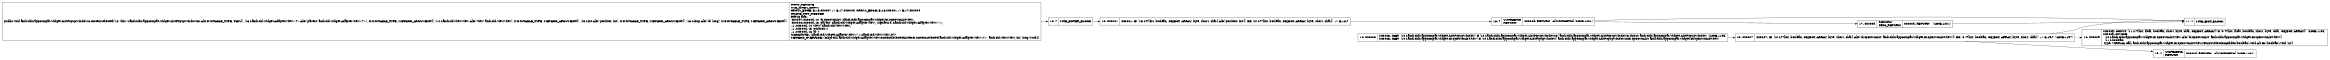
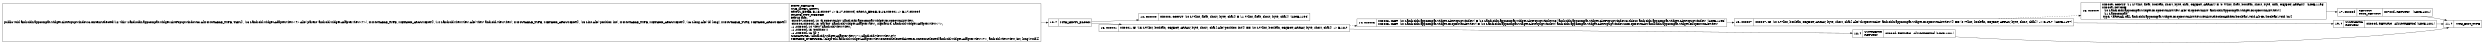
  digraph {
    rankdir=LR
    node [shape=record]
-   n1 [label="{10\:\ ?|MTH_ENTER_BLOCK\l}"]
+   n1 [label="{10\:\ ?|MTH_HINTS_BLOCK\l}"]
+   n2 [label="{12\:\ 0x0000|0x0000: CONST  (r0 I:??[int, float, short, byte, char]) = (\-1 ??[int, float, short, byte, char])  (LINE:1194)\l}"]
    n3 [label="{13\:\ 0x0001|0x0001: IF  (r5 I:??[int, boolean, OBJECT, ARRAY, byte, short, char] A[D('position' int)]) == (r0 I:??[int, boolean, OBJECT, ARRAY, byte, short, char])  \-\> B:18:? \l}"]
    n4 [label="{14\:\ 0x0003|0x0003: IGET  (r0 I:androidx.appcompat.widget.ListPopupWindow) = (r2 I:androidx.appcompat.widget.ListPopupWindow$3) androidx.appcompat.widget.ListPopupWindow.3.this$0 androidx.appcompat.widget.ListPopupWindow  (LINE:1195)\l0x0005: IGET  (r0 I:androidx.appcompat.widget.DropDownListView) = (r0 I:androidx.appcompat.widget.ListPopupWindow) androidx.appcompat.widget.ListPopupWindow.mDropDownList androidx.appcompat.widget.DropDownListView \l}"]
    n5 [label="{18\:\ ?|SYNTHETIC\lRETURN\l|0x000d: RETURN   A[SYNTHETIC] (LINE:1201)\l}"]
    n6 [label="{15\:\ 0x0007|0x0007: IF  (r0 I:??[int, boolean, OBJECT, ARRAY, byte, short, char] A[D('dropDownList' androidx.appcompat.widget.DropDownListView)]) == (0 ??[int, boolean, OBJECT, ARRAY, byte, short, char])  \-\> B:19:?  (LINE:1197)\l}"]
-   n7 [label="{11\:\ ?|MTH_EXIT_BLOCK\l}"]
-   n8 [label="{16\:\ 0x0009|0x0009: CONST  (r1 I:??[int, float, boolean, short, byte, char, OBJECT, ARRAY]) = (0 ??[int, float, boolean, short, byte, char, OBJECT, ARRAY])  (LINE:1198)\l0x000a: INVOKE  \l  (r0 I:androidx.appcompat.widget.DropDownListView A[D('dropDownList' androidx.appcompat.widget.DropDownListView)])\l  (r1 I:boolean)\l type: VIRTUAL call: androidx.appcompat.widget.DropDownListView.setListSelectionHidden(boolean):void A[MD:(boolean):void (m)]\l}"]
+   n7 [label="{11\:\ ?|MTH_EXIT_TYPE\l}"]
+   n8 [label="{16\:\ 0x0009|0x0009: CONST  (r1 I:??[int, float, boolean, short, byte, char, OBJECT, ARRAY]) = (0 ??[int, float, boolean, short, byte, char, OBJECT, ARRAY])  (LINE:1198)\l0x000a: INVOKE  \l  (r0 I:androidx.appcompat.widget.DropDownListView A[D('dropDownList' androidx.appcompat.widget.DropDownListView)])\l  (r1 I:appcompat)\l type: VIRTUAL call: androidx.appcompat.widget.DropDownListView.setListSelectionHidden(boolean):void A[MD:(boolean):void (m)]\l}"]
    n9 [label="{19\:\ ?|SYNTHETIC\lRETURN\l|0x000d: RETURN   A[SYNTHETIC] (LINE:1201)\l}"]
-   n10 [label="{17\:\ 0x000d|RETURN\lORIG_RETURN\l|0x000d: RETURN    (LINE:1201)\l}"]
+   n10 [label="{17\:\ 0x000d|RETURN\lORIG_RETURN\l|0x700d: RETURN    (LINE:1201)\l}"]
    n11 [label="{public void androidx.appcompat.widget.ListPopupWindow.3.onItemSelected((r2 'this' I:androidx.appcompat.widget.ListPopupWindow$3 A[IMMUTABLE_TYPE, THIS]), (r3 I:android.widget.AdapterView\<?\> A[D('parent' android.widget.AdapterView\<?\>), IMMUTABLE_TYPE, METHOD_ARGUMENT]), (r4 I:android.view.View A[D('view' android.view.View), IMMUTABLE_TYPE, METHOD_ARGUMENT]), (r5 I:int A[D('position' int), IMMUTABLE_TYPE, METHOD_ARGUMENT]), (r6 I:long A[D('id' long), IMMUTABLE_TYPE, METHOD_ARGUMENT]))  | DONT_RENAME\lUSE_LINES_HINTS\lCROSS_EDGE: B:15:0x0007 \-\> B:17:0x000d, CROSS_EDGE: B:13:0x0001 \-\> B:17:0x000d\lINLINE_NOT_NEEDED\lDebug Info:\l  0x0007\-0x000d: r0 'dropDownList' Landroidx\/appcompat\/widget\/DropDownListView;\l  0x0000\-0x000d: r3 'parent' Landroid\/widget\/AdapterView;, signature: Landroid\/widget\/AdapterView\<*\>;\l  \-1 \-0x000d: r4 'view' Landroid\/view\/View;\l  \-1 \-0x000d: r5 'position' I\l  \-1 \-0x000d: r6 'id' J\lSIGNATURE: (Landroid\/widget\/AdapterView\<*\>;Landroid\/view\/View;IJ)V\lMETHOD_OVERRIDE: [ClspMth\{android.widget.AdapterView.OnItemSelectedListener.onItemSelected(android.widget.AdapterView\<?\>, android.view.View, int, long):void\}]\l}"]
+   n1 -> n2
    n1 -> n3
+   n3 -> n4 [style=dashed]
    n3 -> n5
    n4 -> n6
    n5 -> n7
    n6 -> n8 [style=dashed]
    n6 -> n9
-   n5 -> n10
-   n6 -> n7
+   n8 -> n10
+   n9 -> n7
    n10 -> n7
    n11 -> n1
  }
